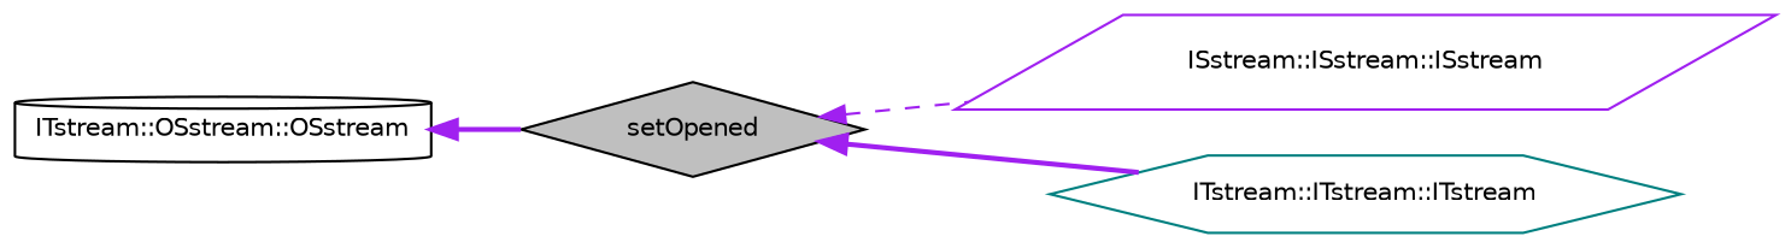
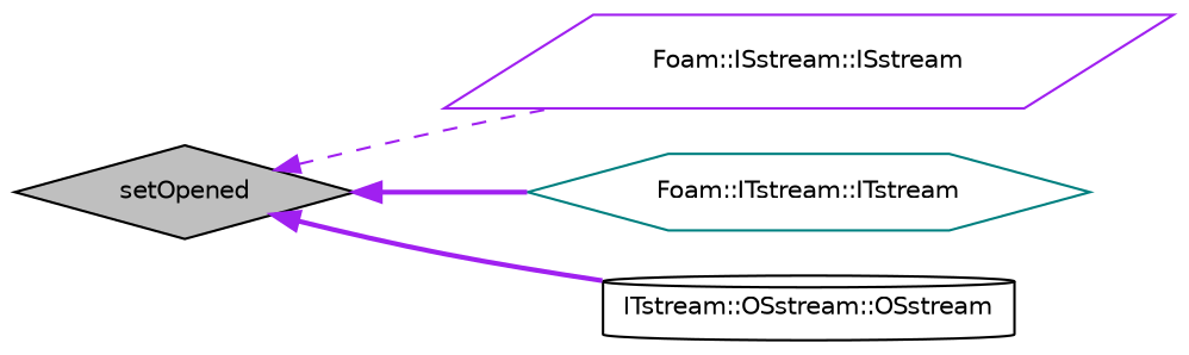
  digraph {
    rankdir=LR
    node [color=black fontname=Helvetica fontsize=10]
    edge [color=purple dir=back fontname=Helvetica fontsize=10 labelfontname=Helvetica labelfontsize=10 style=bold]
    n1 [fillcolor=grey75 fontcolor=black height=0.2 label=setOpened shape=diamond style=filled width=0.4]
-   n2 [color=purple height=0.2 label="ISstream::ISstream::ISstream" shape=parallelogram width=0.4]
-   n3 [color=teal height=0.2 label="ITstream::ITstream::ITstream" shape=hexagon width=0.4]
+   n2 [color=purple height=0.2 label="Foam::ISstream::ISstream" shape=parallelogram width=0.4]
+   n3 [color=teal height=0.2 label="Foam::ITstream::ITstream" shape=hexagon width=0.4]
    n4 [height=0.2 label="ITstream::OSstream::OSstream" shape=cylinder width=0.4]
    n1 -> n2 [style=dashed]
    n1 -> n3
-   n4 -> n1
+   n1 -> n4
  }
